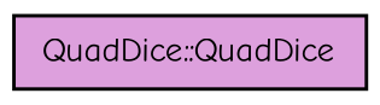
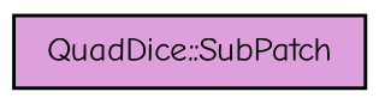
  digraph {
    rankdir=LR
    fontname="Comic Neue"
-   n1 [color=black fillcolor=plum fontname="Comic Neue" fontsize=10 height=0.2 label="QuadDice::QuadDice" shape=record style=filled width=0.4]
+   n1 [color=black fillcolor=plum fontname="Comic Neue" fontsize=10 height=0.2 label="QuadDice::SubPatch" shape=record style=filled width=0.4]
  }
